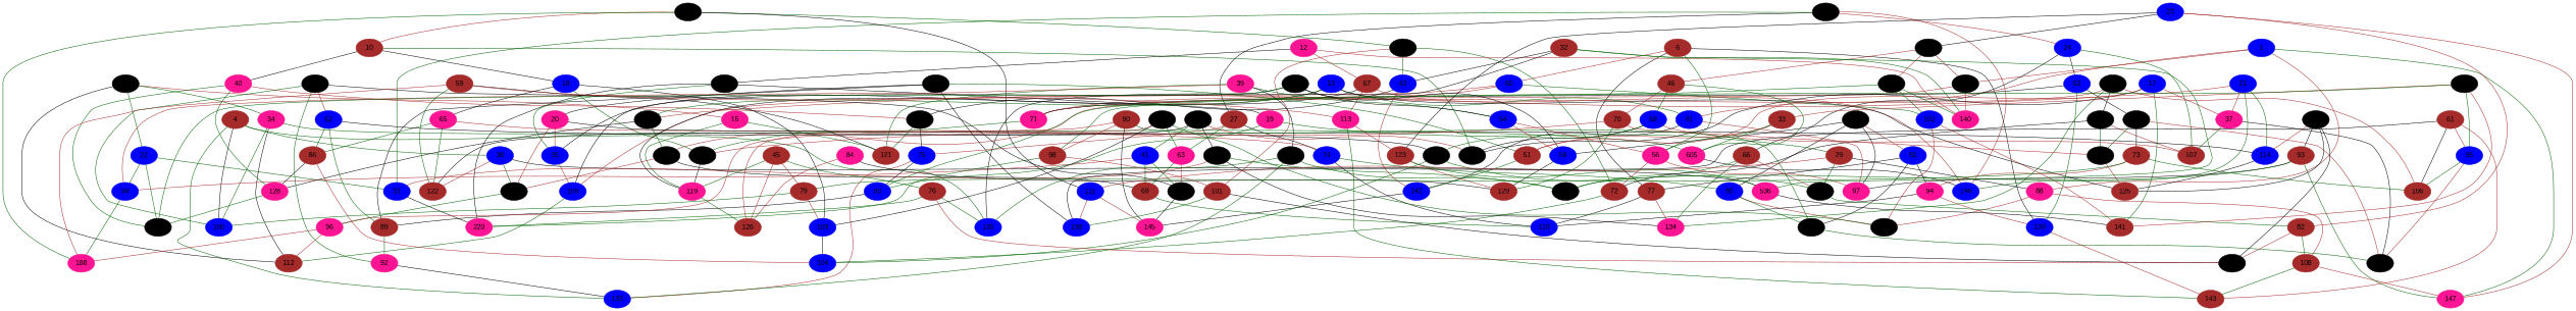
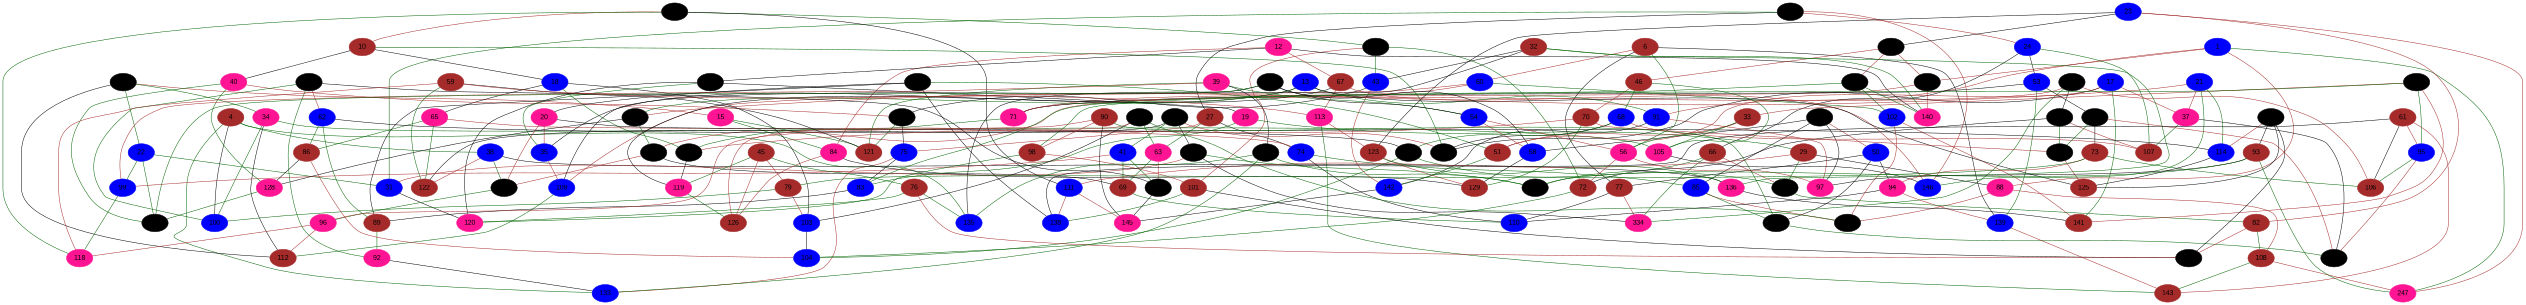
  graph {
    fontname="Liberation Sans"
    node [color=blue fontname="Liberation Sans" style=filled]
    edge [color=darkgreen fontname="Liberation Sans"]
    49 [color=black]
    1
    88 [color=deeppink]
    91
-   147 [color=deeppink]
+   147 [color=deeppink label=247]
    140 [color=deeppink]
    71 [color=deeppink]
    132 [color=black]
    108 [color=brown]
    97 [color=deeppink]
    142
    2 [color=black]
    50
    58
    85
    77 [color=brown]
    94 [color=deeppink]
    127 [color=black]
    129 [color=brown]
    3 [color=black]
    24
    27 [color=brown]
    31
    146
    53
    66 [color=brown]
    107 [color=brown]
    63 [color=deeppink]
    74
    75
-   120 [color=deeppink label=220]
+   120 [color=deeppink]
    4 [color=brown]
    38
    100
    133
    135
    122 [color=brown]
    80 [color=black]
-   136 [color=deeppink label=536]
+   136 [color=deeppink]
    5 [color=black]
    26 [color=black]
    55 [color=black]
    106 [color=brown]
-   134 [color=deeppink]
+   134 [color=deeppink label=334]
    72 [color=brown]
    116 [color=black]
    69 [color=brown]
    6 [color=brown]
    56 [color=deeppink]
    60
    139
    109
    102
    110
    143 [color=brown]
    7 [color=black]
    15 [color=deeppink]
    22
    34 [color=deeppink]
    112 [color=brown]
    84 [color=deeppink]
    121 [color=brown]
    99
    137 [color=black]
-   105 [color=deeppink label=605]
+   105 [color=deeppink]
    8 [color=black]
    30 [color=black]
    41
    130 [color=black]
    131 [color=black]
    115 [color=black]
    9 [color=black]
    10 [color=brown]
    11 [color=black]
    111
-   118 [color=deeppink label=188]
+   118 [color=deeppink]
    18
    40 [color=deeppink]
    43
    101 [color=brown]
    138
    145 [color=deeppink]
    65 [color=deeppink]
    103
    117 [color=black]
    128 [color=deeppink]
    47 [color=black]
    104
    124 [color=black]
    12 [color=deeppink]
    16 [color=black]
    67 [color=brown]
    35
    19 [color=deeppink]
    119 [color=deeppink]
    113 [color=deeppink]
    126 [color=brown]
    13
    25 [color=black]
    125 [color=brown]
    14 [color=black]
    20 [color=deeppink]
    51 [color=brown]
    89 [color=brown]
    78 [color=black]
    92 [color=deeppink]
    29 [color=brown]
    83
    17
    37 [color=deeppink]
    141 [color=brown]
    144 [color=black]
    86 [color=brown]
    81 [color=black]
    96 [color=deeppink]
    21
    114
    23
    44 [color=black]
    82 [color=brown]
    123 [color=brown]
    46 [color=brown]
    64 [color=black]
    57 [color=black]
    28 [color=black]
    33 [color=brown]
    95
    98 [color=brown]
    32 [color=brown]
    36 [color=black]
    62
    39 [color=deeppink]
    54
    87 [color=black]
    42 [color=black]
    93 [color=brown]
    68
    70 [color=brown]
    45 [color=brown]
    76 [color=brown]
    79 [color=brown]
    48 [color=black]
    52 [color=black]
    73 [color=brown]
    59 [color=brown]
    61 [color=brown]
    90 [color=brown]
    49 -- 140 [color=brown]
    49 -- 71 [color=brown]
    1 -- 49 [color=brown]
    1 -- 88 [color=brown]
    1 -- 91 [color=brown]
    1 -- 147
    88 -- 132 [color=brown]
    88 -- 108 [color=brown]
    91 -- 97 [color=brown]
    91 -- 142 [color=black]
    71 -- 117
    108 -- 147 [color=brown]
    108 -- 143
    142 -- 145 [color=black]
    2 -- 97 [color=black]
    2 -- 50 [color=brown]
    2 -- 58 [color=black]
    2 -- 85 [color=black]
    50 -- 77 [color=black]
    50 -- 94 [color=black]
    50 -- 127 [color=black]
    58 -- 129 [color=black]
    85 -- 132 [color=brown]
    85 -- 127
    77 -- 134 [color=brown]
    77 -- 110 [color=black]
    94 -- 139 [color=brown]
    94 -- 110 [color=black]
    127 -- 144
    3 -- 24 [color=brown]
    3 -- 27 [color=black]
    3 -- 31
    3 -- 146 [color=brown]
    24 -- 53 [color=black]
    24 -- 66 [color=black]
    24 -- 107
    27 -- 63
    27 -- 74 [color=black]
    27 -- 75 [color=brown]
    31 -- 120 [color=black]
    53 -- 71 [color=black]
    53 -- 139
    53 -- 57 [color=black]
    66 -- 134
    66 -- 131
    66 -- 81 [color=brown]
    63 -- 69
    63 -- 115 [color=brown]
    74 -- 85
    74 -- 110 [color=black]
    75 -- 133 [color=brown]
    75 -- 83 [color=black]
    4 -- 38
    4 -- 100 [color=black]
    4 -- 133
    4 -- 135
    38 -- 122 [color=brown]
    38 -- 80
    38 -- 136 [color=black]
    80 -- 96
    136 -- 141 [color=black]
    5 -- 26 [color=black]
    5 -- 55 [color=brown]
    5 -- 106 [color=brown]
    5 -- 134
    26 -- 107 [color=brown]
    26 -- 72 [color=black]
    26 -- 116
    55 -- 80 [color=brown]
    55 -- 69 [color=black]
    72 -- 104
    116 -- 125 [color=brown]
    69 -- 110
    6 -- 77 [color=black]
    6 -- 56
    6 -- 60 [color=brown]
    6 -- 139 [color=black]
    56 -- 97 [color=brown]
    56 -- 72 [color=brown]
    60 -- 71 [color=brown]
    60 -- 109 [color=brown]
    60 -- 102
    139 -- 143 [color=brown]
    109 -- 112
    102 -- 132 [color=brown]
    102 -- 141 [color=brown]
    7 -- 15 [color=brown]
    7 -- 22
    7 -- 34
    7 -- 112 [color=black]
-   15 -- 119
+   15 -- 84
    15 -- 121
    22 -- 31
    22 -- 99
    22 -- 137
    34 -- 100
    34 -- 112 [color=black]
    34 -- 105
    84 -- 129 [color=black]
    84 -- 126 [color=brown]
    99 -- 118
    105 -- 146 [color=black]
    8 -- 122 [color=black]
    8 -- 30 [color=black]
    8 -- 41
    8 -- 130 [color=brown]
    30 -- 31 [color=brown]
    30 -- 134 [color=black]
    30 -- 131
    41 -- 69
    41 -- 99 [color=brown]
    41 -- 115
    115 -- 145 [color=black]
    9 -- 10 [color=brown]
    9 -- 11
    9 -- 111 [color=black]
    9 -- 118
    10 -- 130
    10 -- 18 [color=black]
    10 -- 40 [color=black]
    11 -- 72
    11 -- 43
    11 -- 101 [color=brown]
    111 -- 138 [color=brown]
    111 -- 145 [color=brown]
    18 -- 65 [color=black]
    18 -- 103 [color=black]
    18 -- 117
    40 -- 137
    40 -- 128
    40 -- 47 [color=brown]
    43 -- 142 [color=brown]
    43 -- 47 [color=black]
    101 -- 138
    101 -- 124 [color=black]
    65 -- 74 [color=brown]
    65 -- 122
    65 -- 86
    103 -- 104 [color=black]
    117 -- 119 [color=black]
    128 -- 137
    47 -- 75 [color=black]
    47 -- 121
-   12 -- 140 [color=brown]
+   12 -- 140 [color=black]
+   12 -- 84 [color=brown]
    12 -- 16 [color=black]
    12 -- 67 [color=brown]
    16 -- 120 [color=black]
    16 -- 35
    16 -- 19 [color=black]
    67 -- 146 [color=brown]
    67 -- 119 [color=black]
    67 -- 113 [color=brown]
    35 -- 109 [color=brown]
    19 -- 29
    19 -- 83
    119 -- 126
    113 -- 143
    113 -- 123 [color=brown]
    13 -- 91
    13 -- 35 [color=black]
    13 -- 25
    13 -- 125 [color=black]
    25 -- 55
    25 -- 128 [color=black]
    14 -- 138 [color=black]
    14 -- 20 [color=black]
    14 -- 51
    14 -- 89 [color=black]
    20 -- 80 [color=brown]
    20 -- 35 [color=brown]
    20 -- 78 [color=black]
    51 -- 142
    89 -- 92
    78 -- 104
    78 -- 81
    92 -- 133 [color=black]
    29 -- 88 [color=black]
    29 -- 111 [color=brown]
    29 -- 81
    83 -- 89 [color=black]
    17 -- 130 [color=black]
    17 -- 51 [color=brown]
    17 -- 37 [color=brown]
    17 -- 141
    37 -- 107
    37 -- 144 [color=black]
    86 -- 128 [color=black]
    86 -- 104 [color=brown]
    81 -- 82
    96 -- 112 [color=brown]
    96 -- 118 [color=brown]
    21 -- 146
    21 -- 25 [color=brown]
    21 -- 37 [color=brown]
    21 -- 114
    114 -- 125 [color=black]
    23 -- 147 [color=brown]
    23 -- 44 [color=black]
    23 -- 82 [color=brown]
    23 -- 123 [color=black]
    44 -- 49 [color=brown]
    44 -- 46 [color=brown]
    44 -- 64 [color=brown]
    82 -- 108
    82 -- 124 [color=brown]
    123 -- 129 [color=brown]
    123 -- 136
    46 -- 105
    46 -- 68
    46 -- 70 [color=brown]
    64 -- 140
    64 -- 102
    64 -- 83
    57 -- 116
    57 -- 144 [color=brown]
    57 -- 73 [color=black]
    28 -- 141 [color=brown]
    28 -- 33 [color=brown]
    28 -- 95
    28 -- 98
    33 -- 56
    33 -- 105
    33 -- 51 [color=brown]
    95 -- 106
    95 -- 144 [color=brown]
    98 -- 120
    98 -- 101 [color=brown]
    32 -- 140
    32 -- 135 [color=black]
    32 -- 136
    32 -- 43 [color=black]
    36 -- 100
    36 -- 115 [color=black]
    36 -- 92
    36 -- 62 [color=brown]
    62 -- 89
    62 -- 86
    62 -- 114 [color=black]
    39 -- 121
    39 -- 99 [color=brown]
    39 -- 54
    39 -- 87 [color=black]
    54 -- 58 [color=brown]
    54 -- 56 [color=brown]
    87 -- 133
    87 -- 135
    87 -- 131
    42 -- 124 [color=black]
    42 -- 125 [color=black]
    42 -- 114 [color=brown]
    42 -- 93 [color=black]
    93 -- 147
    93 -- 97 [color=black]
    93 -- 131
    68 -- 107 [color=brown]
    68 -- 130 [color=black]
    68 -- 78
    70 -- 129
    70 -- 116 [color=brown]
    70 -- 117 [color=brown]
    45 -- 119
    45 -- 126 [color=brown]
    45 -- 76
    45 -- 79 [color=brown]
    76 -- 120
    76 -- 135
    76 -- 124 [color=brown]
    79 -- 100
    79 -- 103 [color=brown]
    48 -- 132
    48 -- 63
    48 -- 103 [color=black]
    48 -- 126 [color=brown]
    52 -- 58 [color=black]
    52 -- 109 [color=black]
    52 -- 137
    52 -- 54 [color=black]
    73 -- 94 [color=brown]
    73 -- 106
    73 -- 79
    59 -- 122
    59 -- 121 [color=black]
    59 -- 118 [color=brown]
    59 -- 113 [color=brown]
    61 -- 106 [color=black]
    61 -- 143 [color=brown]
    61 -- 138 [color=black]
    61 -- 95 [color=brown]
    90 -- 127
    90 -- 145 [color=black]
    90 -- 96 [color=brown]
    90 -- 98 [color=brown]
  }
